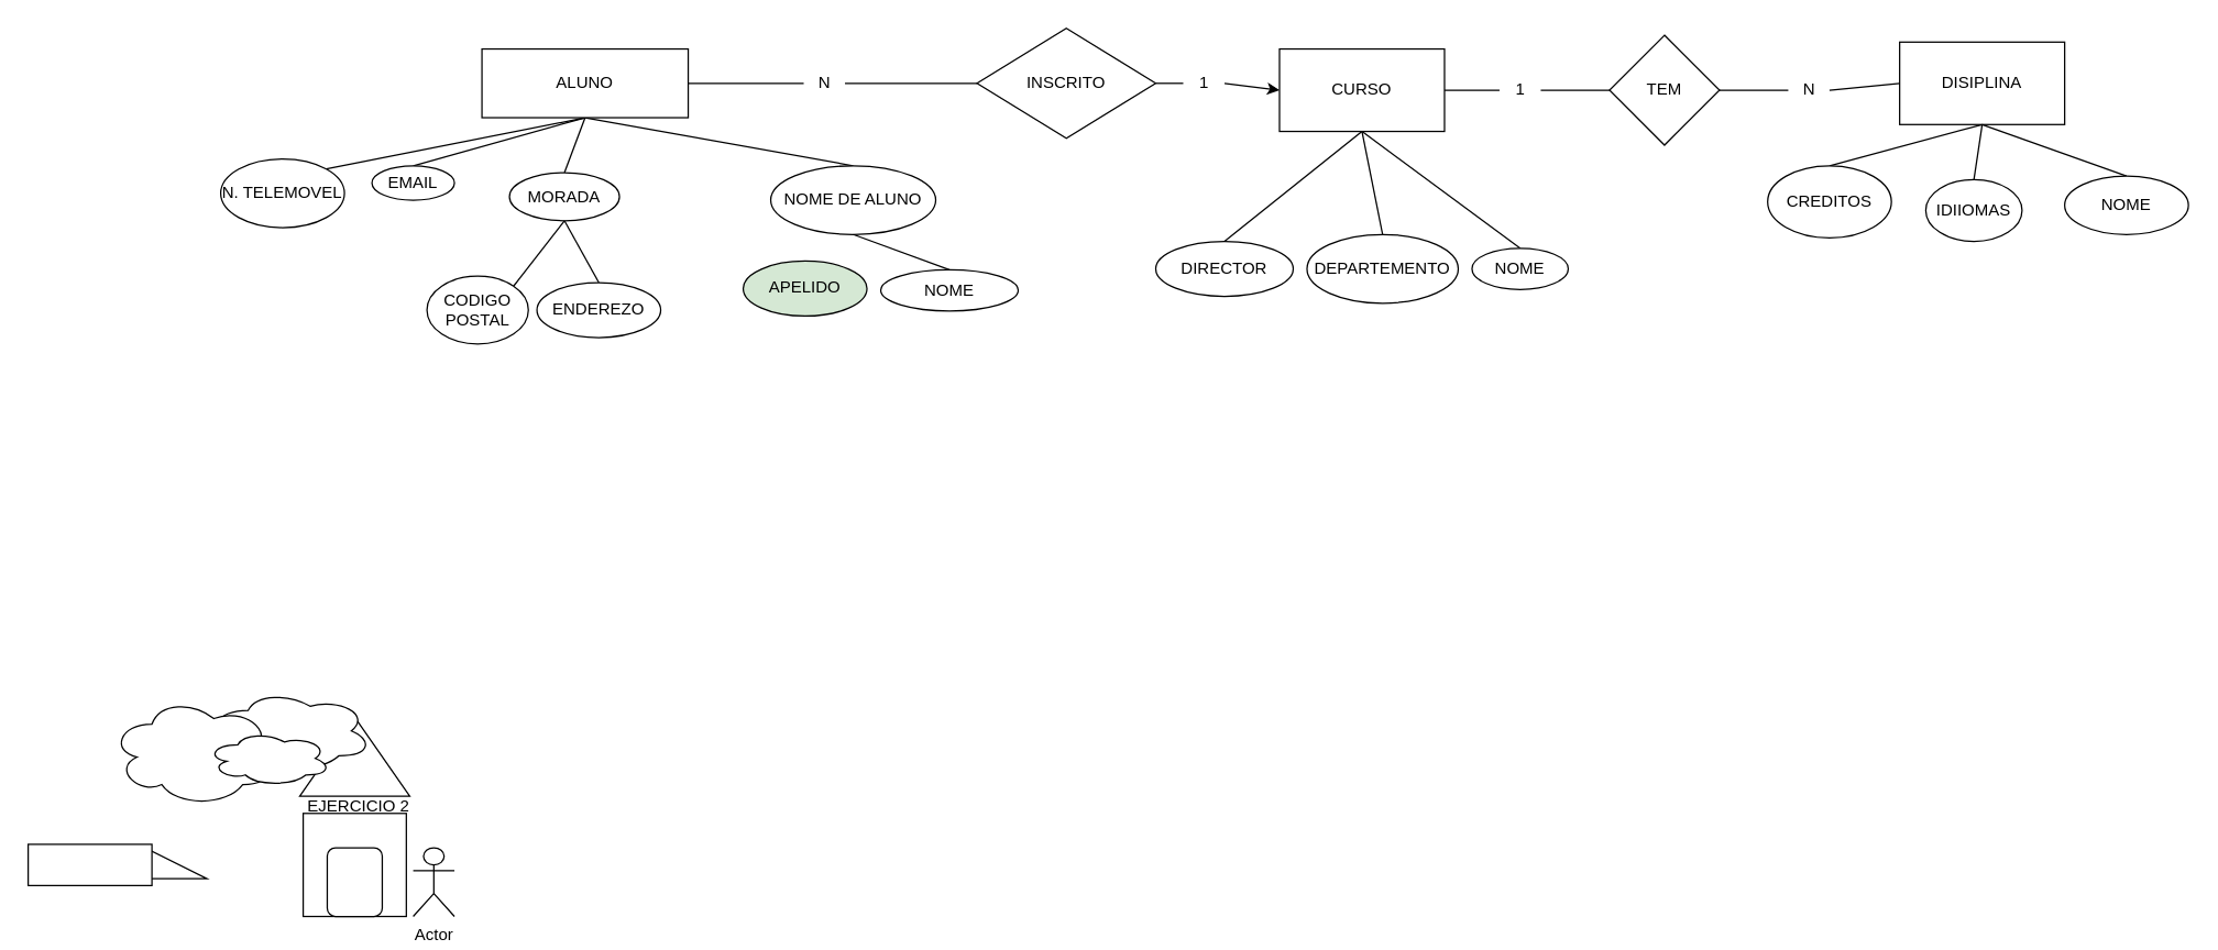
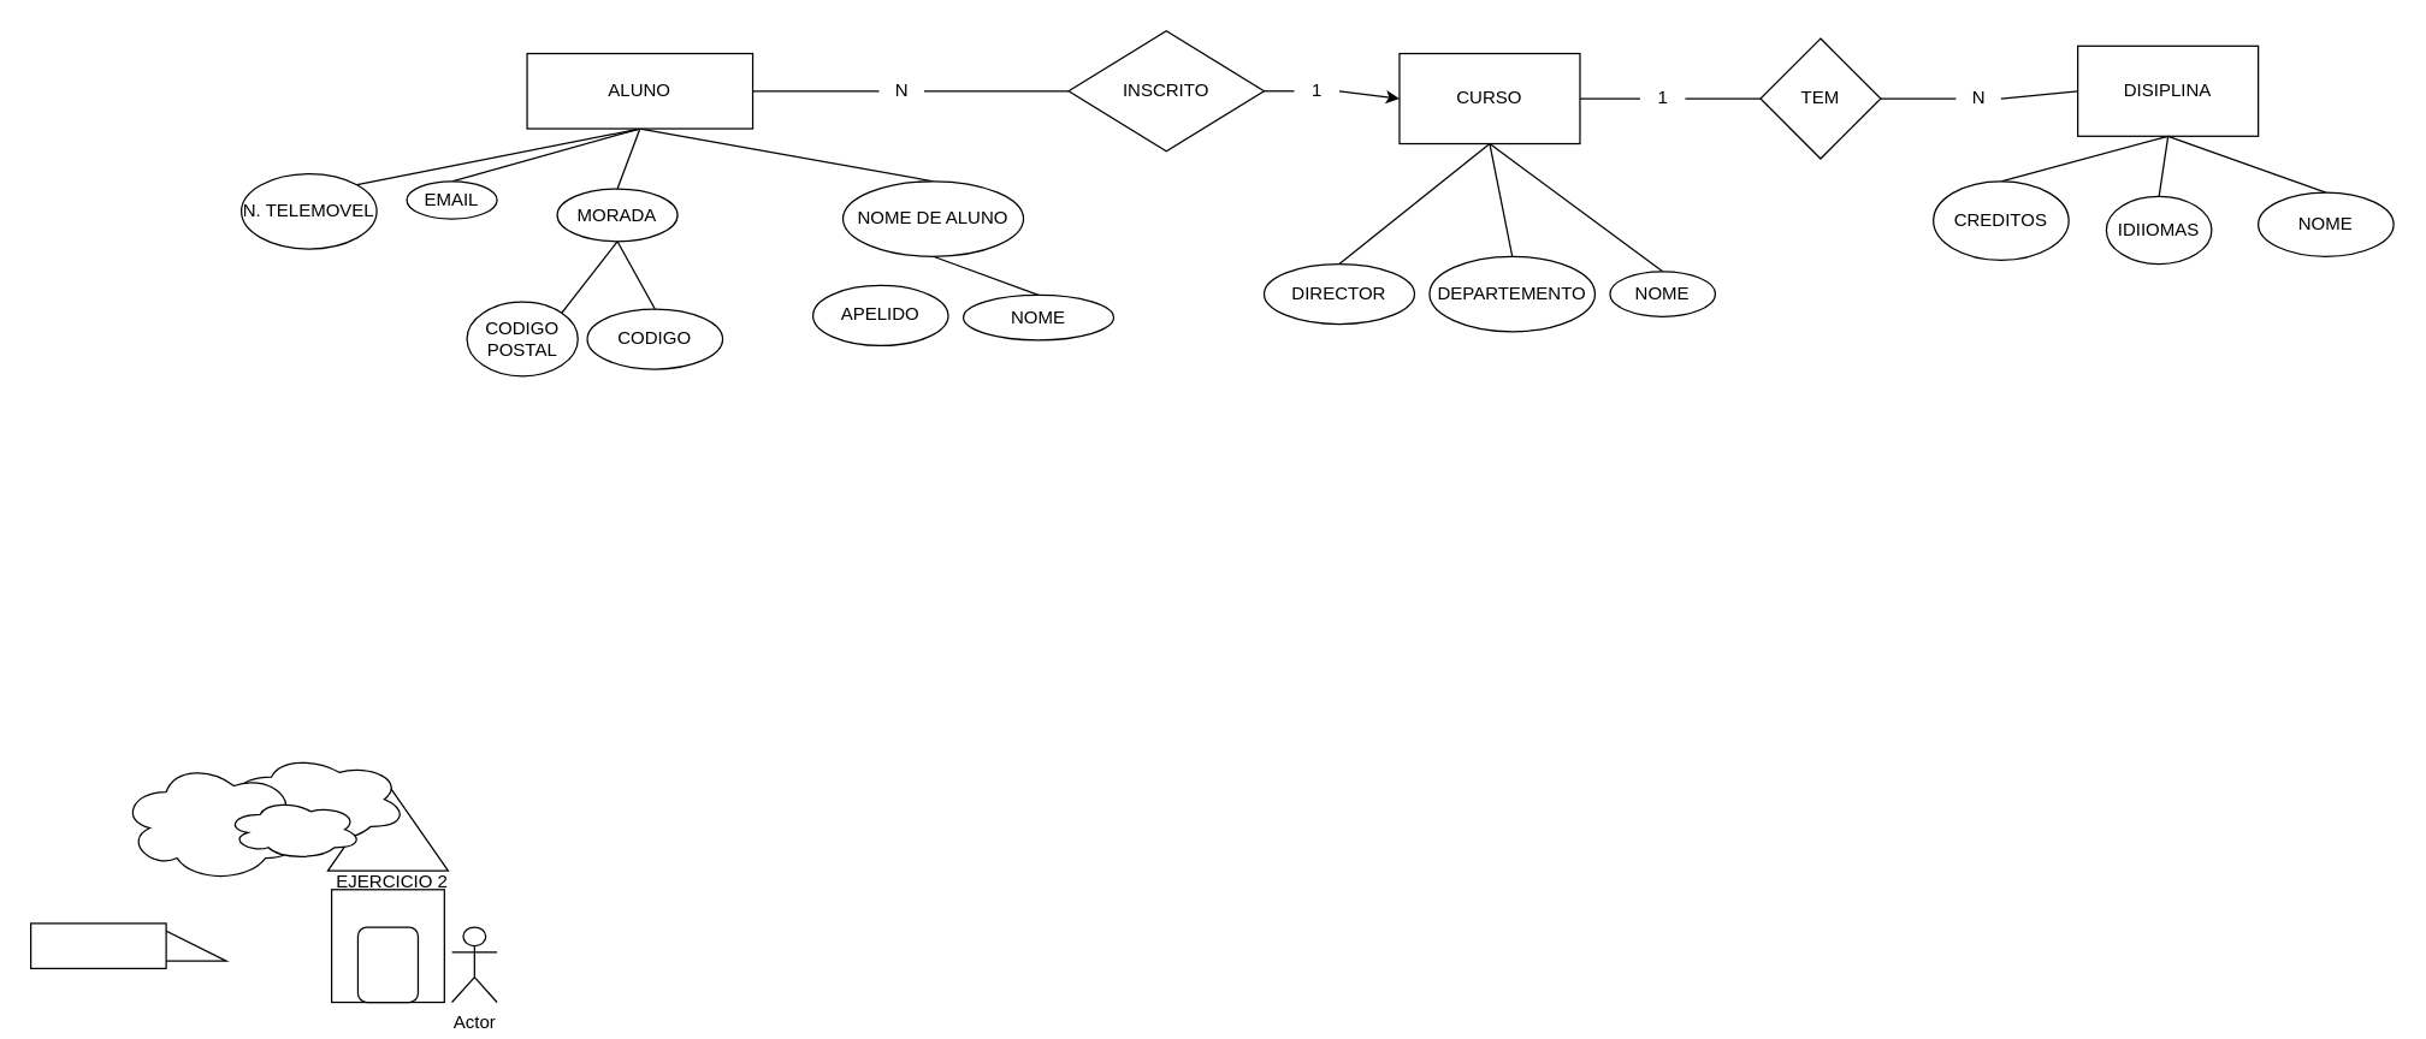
  <mxCell id="0" />
  <mxCell id="1" parent="0" />
  <mxCell id="2" style="rounded=0;orthogonalLoop=1;jettySize=auto;html=1;exitX=0.5;exitY=0;exitDx=0;exitDy=0;entryX=0.5;entryY=1;entryDx=0;entryDy=0;endArrow=none;endFill=0;" edge="1" parent="1" source="3" target="22"><mxGeometry relative="1" as="geometry" /></mxCell>
  <mxCell id="3" value="NOME DE ALUNO" style="ellipse;whiteSpace=wrap;html=1;" vertex="1" parent="1"><mxGeometry x="560" y="120" width="120" height="50" as="geometry" /></mxCell>
  <mxCell id="4" style="rounded=0;orthogonalLoop=1;jettySize=auto;html=1;exitX=0.5;exitY=0;exitDx=0;exitDy=0;endArrow=none;endFill=0;startArrow=none;" edge="1" parent="1" source="22"><mxGeometry relative="1" as="geometry"><mxPoint x="400" y="65" as="targetPoint" /></mxGeometry></mxCell>
  <mxCell id="5" style="rounded=0;orthogonalLoop=1;jettySize=auto;html=1;exitX=0.5;exitY=0;exitDx=0;exitDy=0;entryX=0.5;entryY=1;entryDx=0;entryDy=0;endArrow=none;endFill=0;" edge="1" parent="1" source="6" target="22"><mxGeometry relative="1" as="geometry" /></mxCell>
  <mxCell id="6" value="MORADA" style="ellipse;whiteSpace=wrap;html=1;" vertex="1" parent="1"><mxGeometry x="370" y="125" width="80" height="35" as="geometry" /></mxCell>
  <mxCell id="7" style="rounded=0;orthogonalLoop=1;jettySize=auto;html=1;exitX=0.5;exitY=0;exitDx=0;exitDy=0;entryX=0.5;entryY=1;entryDx=0;entryDy=0;endArrow=none;endFill=0;" edge="1" parent="1" source="8" target="22"><mxGeometry relative="1" as="geometry" /></mxCell>
  <mxCell id="8" value="EMAIL" style="ellipse;whiteSpace=wrap;html=1;" vertex="1" parent="1"><mxGeometry x="270" y="120" width="60" height="25" as="geometry" /></mxCell>
  <mxCell id="9" style="rounded=0;orthogonalLoop=1;jettySize=auto;html=1;exitX=1;exitY=0;exitDx=0;exitDy=0;entryX=0.5;entryY=1;entryDx=0;entryDy=0;endArrow=none;endFill=0;" edge="1" parent="1" source="10" target="22"><mxGeometry relative="1" as="geometry" /></mxCell>
  <mxCell id="10" value="N. TELEMOVEL" style="ellipse;whiteSpace=wrap;html=1;" vertex="1" parent="1"><mxGeometry x="160" y="115" width="90" height="50" as="geometry" /></mxCell>
  <mxCell id="11" style="rounded=0;orthogonalLoop=1;jettySize=auto;html=1;exitX=1;exitY=0.5;exitDx=0;exitDy=0;entryX=0;entryY=0.5;entryDx=0;entryDy=0;startArrow=none;endArrow=none;endFill=0;" edge="1" parent="1" source="54" target="36"><mxGeometry relative="1" as="geometry" /></mxCell>
  <mxCell id="12" value="CURSO" style="rounded=0;whiteSpace=wrap;html=1;" vertex="1" parent="1"><mxGeometry x="930" y="35" width="120" height="60" as="geometry" /></mxCell>
  <mxCell id="13" style="rounded=0;orthogonalLoop=1;jettySize=auto;html=1;exitX=1;exitY=0.5;exitDx=0;exitDy=0;entryX=0;entryY=0.5;entryDx=0;entryDy=0;startArrow=none;endArrow=classic;endFill=1;" edge="1" parent="1" source="46" target="12"><mxGeometry relative="1" as="geometry" /></mxCell>
  <mxCell id="14" value="INSCRITO" style="rhombus;whiteSpace=wrap;html=1;" vertex="1" parent="1"><mxGeometry x="710" y="20" width="130" height="80" as="geometry" /></mxCell>
  <mxCell id="15" style="rounded=0;orthogonalLoop=1;jettySize=auto;html=1;exitX=0.5;exitY=0;exitDx=0;exitDy=0;entryX=0.5;entryY=1;entryDx=0;entryDy=0;endArrow=none;endFill=0;" edge="1" parent="1" source="16" target="12"><mxGeometry relative="1" as="geometry" /></mxCell>
  <mxCell id="16" value="NOME" style="ellipse;whiteSpace=wrap;html=1;" vertex="1" parent="1"><mxGeometry x="1070" y="180" width="70" height="30" as="geometry" /></mxCell>
  <mxCell id="17" style="rounded=0;orthogonalLoop=1;jettySize=auto;html=1;exitX=0.5;exitY=0;exitDx=0;exitDy=0;entryX=0.5;entryY=1;entryDx=0;entryDy=0;endArrow=none;endFill=0;" edge="1" parent="1" source="18" target="12"><mxGeometry relative="1" as="geometry" /></mxCell>
  <mxCell id="18" value="DEPARTEMENTO" style="ellipse;whiteSpace=wrap;html=1;" vertex="1" parent="1"><mxGeometry x="950" y="170" width="110" height="50" as="geometry" /></mxCell>
  <mxCell id="19" style="rounded=0;orthogonalLoop=1;jettySize=auto;html=1;exitX=0.5;exitY=0;exitDx=0;exitDy=0;entryX=0.5;entryY=1;entryDx=0;entryDy=0;endArrow=none;endFill=0;" edge="1" parent="1" source="20" target="12"><mxGeometry relative="1" as="geometry" /></mxCell>
  <mxCell id="20" value="DIRECTOR" style="ellipse;whiteSpace=wrap;html=1;" vertex="1" parent="1"><mxGeometry x="840" y="175" width="100" height="40" as="geometry" /></mxCell>
  <mxCell id="21" style="rounded=0;orthogonalLoop=1;jettySize=auto;html=1;exitX=1;exitY=0.5;exitDx=0;exitDy=0;entryX=0;entryY=0.5;entryDx=0;entryDy=0;endArrow=none;endFill=0;startArrow=none;" edge="1" parent="1" source="48" target="14"><mxGeometry relative="1" as="geometry" /></mxCell>
  <mxCell id="22" value="ALUNO" style="rounded=0;whiteSpace=wrap;html=1;" vertex="1" parent="1"><mxGeometry x="350" y="35" width="150" height="50" as="geometry" /></mxCell>
  <mxCell id="23" value="DISIPLINA" style="rounded=0;whiteSpace=wrap;html=1;" vertex="1" parent="1"><mxGeometry x="1381" y="30" width="120" height="60" as="geometry" /></mxCell>
  <mxCell id="24" style="rounded=0;orthogonalLoop=1;jettySize=auto;html=1;exitX=0.5;exitY=0;exitDx=0;exitDy=0;entryX=0.5;entryY=1;entryDx=0;entryDy=0;endArrow=none;endFill=0;" edge="1" parent="1" source="25" target="23"><mxGeometry relative="1" as="geometry" /></mxCell>
  <mxCell id="25" value="NOME" style="ellipse;whiteSpace=wrap;html=1;" vertex="1" parent="1"><mxGeometry x="1501" y="127.5" width="90" height="42.5" as="geometry" /></mxCell>
  <mxCell id="26" style="rounded=0;orthogonalLoop=1;jettySize=auto;html=1;exitX=0.5;exitY=0;exitDx=0;exitDy=0;entryX=0.5;entryY=1;entryDx=0;entryDy=0;endArrow=none;endFill=0;" edge="1" parent="1" source="27" target="23"><mxGeometry relative="1" as="geometry" /></mxCell>
  <mxCell id="27" value="CREDITOS" style="ellipse;whiteSpace=wrap;html=1;" vertex="1" parent="1"><mxGeometry x="1285" y="120" width="90" height="52.5" as="geometry" /></mxCell>
  <mxCell id="28" style="rounded=0;orthogonalLoop=1;jettySize=auto;html=1;exitX=0.5;exitY=0;exitDx=0;exitDy=0;entryX=0.5;entryY=1;entryDx=0;entryDy=0;endArrow=none;endFill=0;" edge="1" parent="1" source="29" target="23"><mxGeometry relative="1" as="geometry" /></mxCell>
  <mxCell id="29" value="IDIIOMAS" style="ellipse;whiteSpace=wrap;html=1;" vertex="1" parent="1"><mxGeometry x="1400" y="130" width="70" height="45" as="geometry" /></mxCell>
  <mxCell id="30" value="EJERCICIO 2" style="text;html=1;align=center;verticalAlign=middle;resizable=0;points=[];autosize=1;strokeColor=none;fillColor=none;" vertex="1" parent="1"><mxGeometry x="210" y="571.25" width="100" height="30" as="geometry" /></mxCell>
  <mxCell id="31" value="" style="triangle;whiteSpace=wrap;html=1;rotation=-90;" vertex="1" parent="1"><mxGeometry x="228.75" y="510" width="57.5" height="80" as="geometry" /></mxCell>
  <mxCell id="32" value="" style="whiteSpace=wrap;html=1;aspect=fixed;" vertex="1" parent="1"><mxGeometry x="220" y="591.25" width="75" height="75" as="geometry" /></mxCell>
  <mxCell id="33" value="Actor" style="shape=umlActor;verticalLabelPosition=bottom;verticalAlign=top;html=1;outlineConnect=0;" vertex="1" parent="1"><mxGeometry x="300" y="616.25" width="30" height="50" as="geometry" /></mxCell>
  <mxCell id="34" value="" style="rounded=1;whiteSpace=wrap;html=1;rotation=90;" vertex="1" parent="1"><mxGeometry x="232.5" y="621.25" width="50" height="40" as="geometry" /></mxCell>
  <mxCell id="35" style="rounded=0;orthogonalLoop=1;jettySize=auto;html=1;exitX=1;exitY=0.5;exitDx=0;exitDy=0;entryX=0;entryY=0.5;entryDx=0;entryDy=0;startArrow=none;endArrow=none;endFill=0;" edge="1" parent="1" source="56" target="23"><mxGeometry relative="1" as="geometry" /></mxCell>
  <mxCell id="36" value="TEM" style="rhombus;whiteSpace=wrap;html=1;" vertex="1" parent="1"><mxGeometry x="1170" y="25" width="80" height="80" as="geometry" /></mxCell>
  <mxCell id="37" value="" style="ellipse;shape=cloud;whiteSpace=wrap;html=1;" vertex="1" parent="1"><mxGeometry x="150" y="501.25" width="120" height="60" as="geometry" /></mxCell>
  <mxCell id="38" value="" style="ellipse;shape=cloud;whiteSpace=wrap;html=1;" vertex="1" parent="1"><mxGeometry x="80" y="506.25" width="120" height="80" as="geometry" /></mxCell>
  <mxCell id="39" value="" style="ellipse;shape=cloud;whiteSpace=wrap;html=1;" vertex="1" parent="1"><mxGeometry x="150" y="531.25" width="90" height="40" as="geometry" /></mxCell>
  <mxCell id="40" style="rounded=0;orthogonalLoop=1;jettySize=auto;html=1;exitX=0.5;exitY=0;exitDx=0;exitDy=0;entryX=0.5;entryY=1;entryDx=0;entryDy=0;endArrow=none;endFill=0;" edge="1" parent="1" source="41" target="3"><mxGeometry relative="1" as="geometry" /></mxCell>
  <mxCell id="41" value="NOME" style="ellipse;whiteSpace=wrap;html=1;" vertex="1" parent="1"><mxGeometry x="640" y="195.63" width="100" height="30" as="geometry" /></mxCell>
- <mxCell id="42" value="APELIDO" style="ellipse;whiteSpace=wrap;html=1;fillColor=#d5e8d4;" vertex="1" parent="1"><mxGeometry x="540" y="189.38" width="90" height="40" as="geometry" /></mxCell>
+ <mxCell id="42" value="APELIDO" style="ellipse;whiteSpace=wrap;html=1;" vertex="1" parent="1"><mxGeometry x="540" y="189.38" width="90" height="40" as="geometry" /></mxCell>
  <mxCell id="43" value="" style="triangle;whiteSpace=wrap;html=1;rotation=-90;" vertex="1" parent="1"><mxGeometry x="100" y="588.75" width="20" height="80" as="geometry" /></mxCell>
  <mxCell id="44" value="" style="rounded=0;whiteSpace=wrap;html=1;" vertex="1" parent="1"><mxGeometry x="20" y="613.75" width="90" height="30" as="geometry" /></mxCell>
  <mxCell id="45" value="" style="edgeStyle=orthogonalEdgeStyle;rounded=0;orthogonalLoop=1;jettySize=auto;html=1;exitX=1;exitY=0.5;exitDx=0;exitDy=0;entryX=0;entryY=0.5;entryDx=0;entryDy=0;endArrow=none;" edge="1" parent="1" source="14" target="46"><mxGeometry relative="1" as="geometry"><mxPoint x="840" y="60" as="sourcePoint" /><mxPoint x="930" y="65" as="targetPoint" /></mxGeometry></mxCell>
  <mxCell id="46" value="1" style="text;html=1;align=center;verticalAlign=middle;resizable=0;points=[];autosize=1;strokeColor=none;fillColor=none;" vertex="1" parent="1"><mxGeometry x="860" y="45" width="30" height="30" as="geometry" /></mxCell>
  <mxCell id="47" value="" style="rounded=0;orthogonalLoop=1;jettySize=auto;html=1;exitX=1;exitY=0.5;exitDx=0;exitDy=0;entryX=0;entryY=0.5;entryDx=0;entryDy=0;endArrow=none;endFill=0;" edge="1" parent="1" source="22" target="48"><mxGeometry relative="1" as="geometry"><mxPoint x="500" y="60" as="sourcePoint" /><mxPoint x="710" y="60" as="targetPoint" /></mxGeometry></mxCell>
  <mxCell id="48" value="N" style="text;html=1;align=center;verticalAlign=middle;resizable=0;points=[];autosize=1;strokeColor=none;fillColor=none;" vertex="1" parent="1"><mxGeometry x="584" y="45" width="30" height="30" as="geometry" /></mxCell>
  <mxCell id="49" style="rounded=0;orthogonalLoop=1;jettySize=auto;html=1;exitX=0.5;exitY=0;exitDx=0;exitDy=0;entryX=0.5;entryY=1;entryDx=0;entryDy=0;endArrow=none;endFill=0;" edge="1" parent="1" source="50" target="6"><mxGeometry relative="1" as="geometry"><mxPoint x="410" y="375" as="targetPoint" /></mxGeometry></mxCell>
- <mxCell id="50" value="ENDEREZO" style="ellipse;whiteSpace=wrap;html=1;" vertex="1" parent="1"><mxGeometry x="390" y="205" width="90" height="40" as="geometry" /></mxCell>
+ <mxCell id="50" value="CODIGO" style="ellipse;whiteSpace=wrap;html=1;" vertex="1" parent="1"><mxGeometry x="390" y="205" width="90" height="40" as="geometry" /></mxCell>
  <mxCell id="51" style="rounded=0;orthogonalLoop=1;jettySize=auto;html=1;exitX=1;exitY=0;exitDx=0;exitDy=0;entryX=0.5;entryY=1;entryDx=0;entryDy=0;endArrow=none;endFill=0;" edge="1" parent="1" source="52" target="6"><mxGeometry relative="1" as="geometry" /></mxCell>
  <mxCell id="52" value="CODIGO POSTAL" style="ellipse;whiteSpace=wrap;html=1;" vertex="1" parent="1"><mxGeometry x="310" y="200.31" width="73.75" height="49.37" as="geometry" /></mxCell>
  <mxCell id="53" value="" style="edgeStyle=orthogonalEdgeStyle;rounded=0;orthogonalLoop=1;jettySize=auto;html=1;exitX=1;exitY=0.5;exitDx=0;exitDy=0;entryX=0;entryY=0.5;entryDx=0;entryDy=0;endArrow=none;" edge="1" parent="1" source="12" target="54"><mxGeometry relative="1" as="geometry"><mxPoint x="1050" y="65" as="sourcePoint" /><mxPoint x="1170" y="75" as="targetPoint" /></mxGeometry></mxCell>
  <mxCell id="54" value="1" style="text;html=1;align=center;verticalAlign=middle;resizable=0;points=[];autosize=1;strokeColor=none;fillColor=none;" vertex="1" parent="1"><mxGeometry x="1090" y="50" width="30" height="30" as="geometry" /></mxCell>
  <mxCell id="55" value="" style="rounded=0;orthogonalLoop=1;jettySize=auto;html=1;exitX=1;exitY=0.5;exitDx=0;exitDy=0;entryX=0;entryY=0.5;entryDx=0;entryDy=0;endArrow=none;" edge="1" parent="1" source="36" target="56"><mxGeometry relative="1" as="geometry"><mxPoint x="1250" y="75" as="sourcePoint" /><mxPoint x="1360" y="81" as="targetPoint" /></mxGeometry></mxCell>
  <mxCell id="56" value="N" style="text;html=1;align=center;verticalAlign=middle;resizable=0;points=[];autosize=1;strokeColor=none;fillColor=none;" vertex="1" parent="1"><mxGeometry x="1300" y="50" width="30" height="30" as="geometry" /></mxCell>
